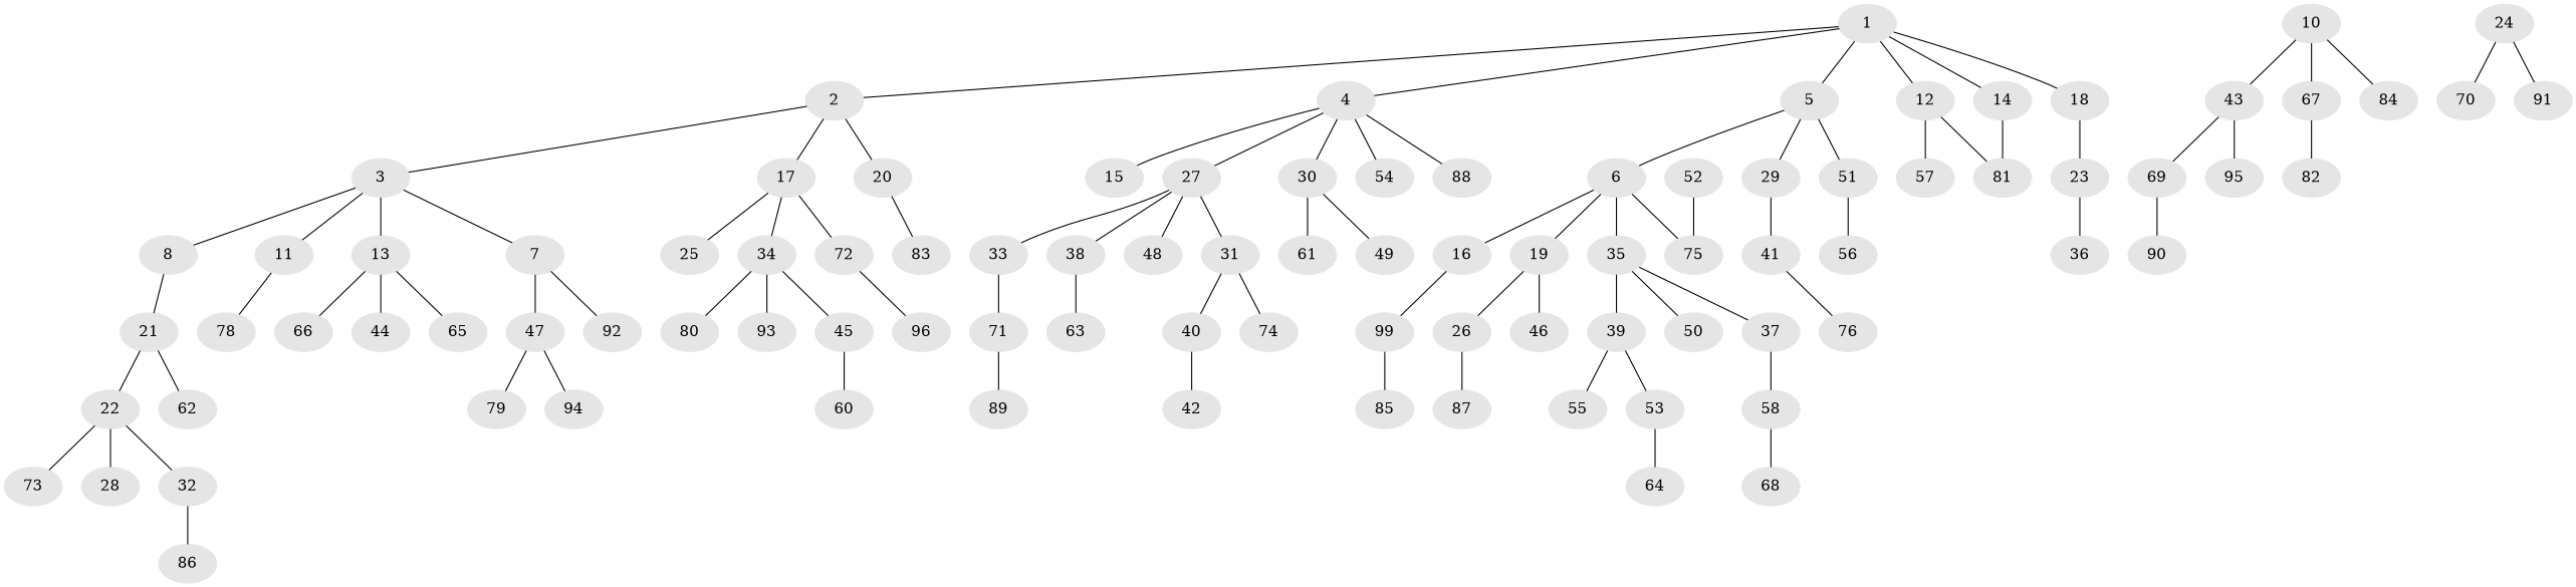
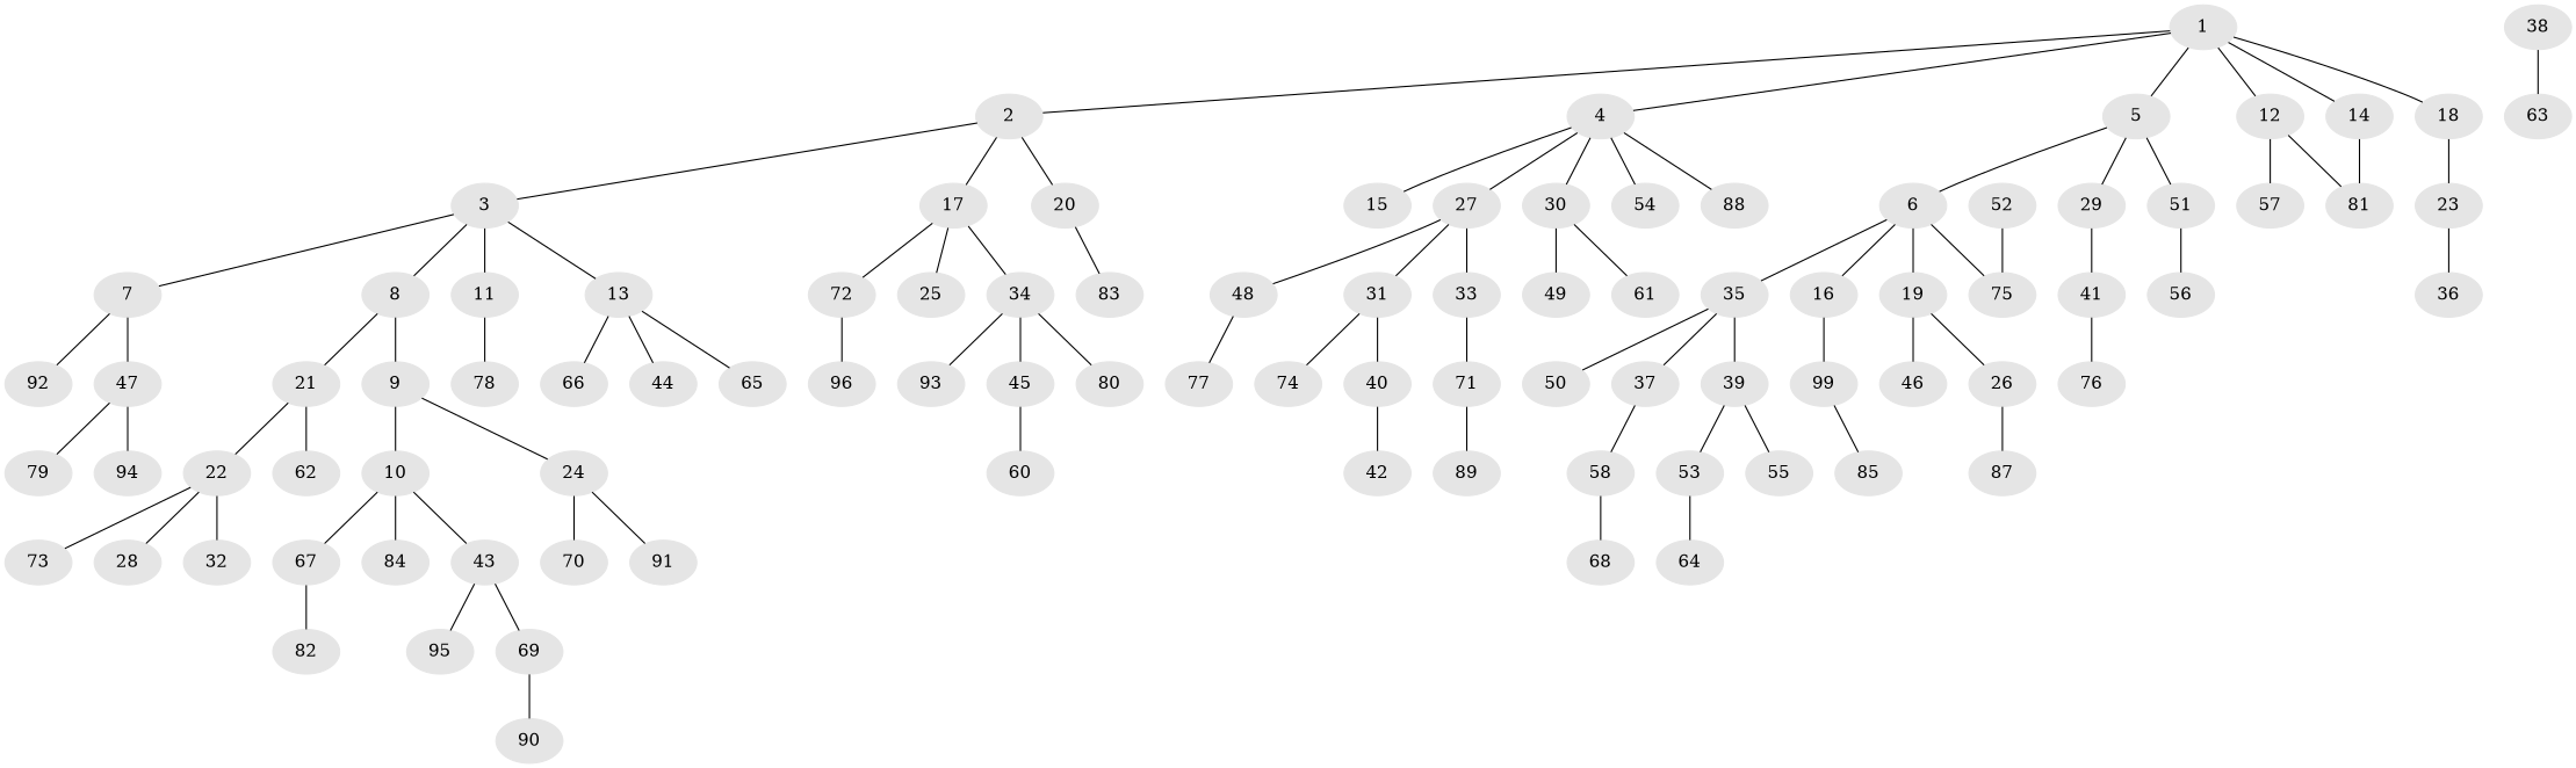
  graph {
    node [color=gray90 style=filled]
    1
    2
    4
    5
    12
    14
    18
    3
    17
    20
    15
    27
    30
    54
    88
    6
    29
    51
    57
    81
    23
    7
    8
    11
    13
    25
    34
    72
    83
    47
    92
+   9
    21
    78
    44
    65
    66
    31
    33
    38
    48
    49
    61
    16
    19
    35
    75
    41
    56
    n50 [label=99]
    26
    46
    37
    39
    50
    79
    94
    10
    24
    22
    62
    43
    67
    84
    70
    91
    69
    95
    82
    52
    85
    45
    80
    93
    96
    36
    87
    28
    32
    73
-   86
    40
    74
    71
    63
+   77
    76
    42
    89
    60
    58
    53
    55
    64
    68
    90
    1 -- 2
    1 -- 4
    1 -- 5
    1 -- 12
    1 -- 14
    1 -- 18
    2 -- 3
    2 -- 17
    2 -- 20
    4 -- 15
    4 -- 27
    4 -- 30
    4 -- 54
    4 -- 88
    5 -- 6
    5 -- 29
    5 -- 51
    12 -- 57
    12 -- 81
    14 -- 81
    18 -- 23
    3 -- 7
    3 -- 8
    3 -- 11
    3 -- 13
    17 -- 25
    17 -- 34
    17 -- 72
    20 -- 83
    27 -- 31
    27 -- 33
-   27 -- 38
    27 -- 48
    30 -- 49
    30 -- 61
    6 -- 16
    6 -- 19
    6 -- 35
    6 -- 75
    29 -- 41
    51 -- 56
    23 -- 36
    7 -- 47
    7 -- 92
+   8 -- 9
    8 -- 21
    11 -- 78
    13 -- 44
    13 -- 65
    13 -- 66
    34 -- 45
    34 -- 80
    34 -- 93
    72 -- 96
    47 -- 79
    47 -- 94
+   9 -- 10
+   9 -- 24
    21 -- 22
    21 -- 62
    31 -- 40
    31 -- 74
    33 -- 71
    38 -- 63
+   48 -- 77
    16 -- n50
    19 -- 26
    19 -- 46
    35 -- 37
    35 -- 39
    35 -- 50
    41 -- 76
    n50 -- 85
    26 -- 87
    37 -- 58
    39 -- 53
    39 -- 55
    10 -- 43
    10 -- 67
    10 -- 84
    24 -- 70
    24 -- 91
    22 -- 28
    22 -- 32
    22 -- 73
    43 -- 69
    43 -- 95
    67 -- 82
    69 -- 90
    52 -- 75
    45 -- 60
-   32 -- 86
    40 -- 42
    71 -- 89
    58 -- 68
    53 -- 64
  }
